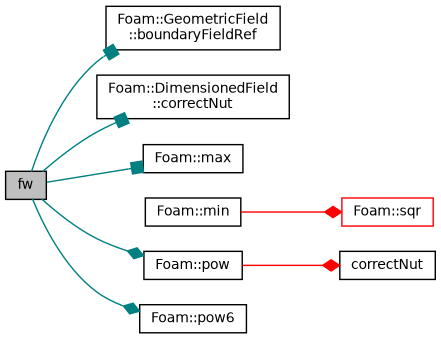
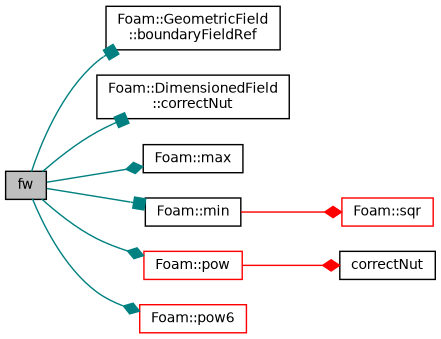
  digraph {
    rankdir=LR
    node [color=black fontname=Helvetica fontsize=10 shape=record]
    edge [arrowhead=box color=teal fontname=Helvetica fontsize=10 labelfontname=Helvetica labelfontsize=10 style=solid]
    n1 [fillcolor=grey75 fontcolor=black height=0.2 label=fw style=filled width=0.4]
    n2 [height=0.2 label="Foam::GeometricField\l::boundaryFieldRef" width=0.4]
    n3 [height=0.2 label="Foam::DimensionedField\l::correctNut" width=0.4]
    n4 [height=0.2 label="Foam::max" width=0.4]
    n5 [height=0.2 label="Foam::min" width=0.4]
-   n6 [height=0.2 label="Foam::pow" width=0.4]
-   n7 [height=0.2 label="Foam::pow6" width=0.4]
+   n6 [color=red height=0.2 label="Foam::pow" width=0.4]
+   n7 [color=red height=0.2 label="Foam::pow6" width=0.4]
    n8 [height=0.2 label=correctNut width=0.4]
    n9 [color=red height=0.2 label="Foam::sqr" width=0.4]
    n1 -> n2
    n1 -> n3
-   n1 -> n4
+   n1 -> n4 [arrowhead=diamond]
+   n1 -> n5
    n1 -> n6 [arrowhead=diamond]
    n1 -> n7 [arrowhead=diamond]
    n5 -> n9 [arrowhead=diamond color=red]
    n6 -> n8 [arrowhead=diamond color=red]
  }
